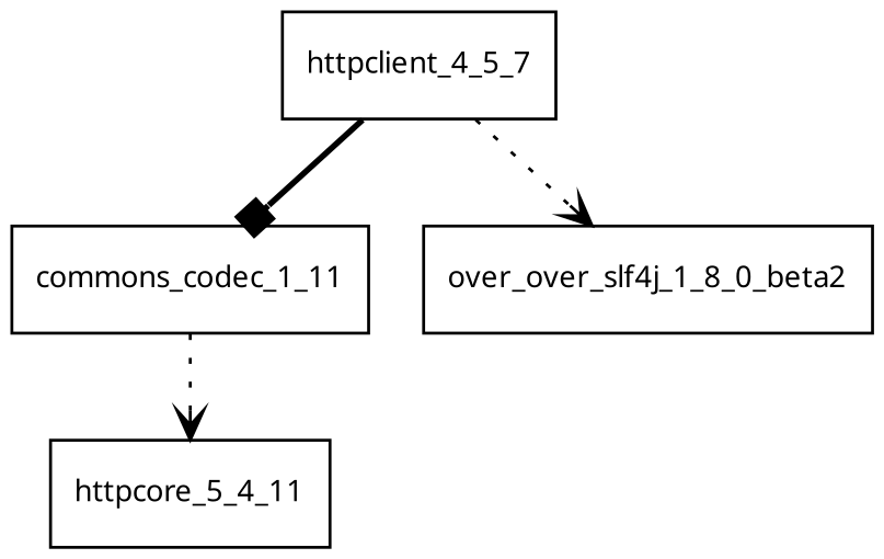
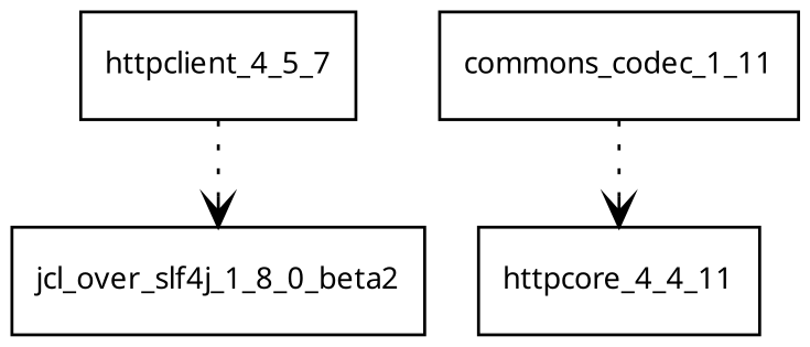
  digraph {
    fontname="Noto Sans"
    node [fontname="Noto Sans" fontsize=10.0 shape=box]
    edge [arrowhead=vee fontname="Noto Sans" style=dotted]
    httpclient_4_5_7
    commons_codec_1_11
-   jcl_over_slf4j_1_8_0_beta2 [label=over_over_slf4j_1_8_0_beta2]
-   httpcore_4_4_11 [label=httpcore_5_4_11]
-   httpclient_4_5_7 -> commons_codec_1_11 [arrowhead=box style=bold]
+   jcl_over_slf4j_1_8_0_beta2
+   httpcore_4_4_11
    httpclient_4_5_7 -> jcl_over_slf4j_1_8_0_beta2
    commons_codec_1_11 -> httpcore_4_4_11
  }
